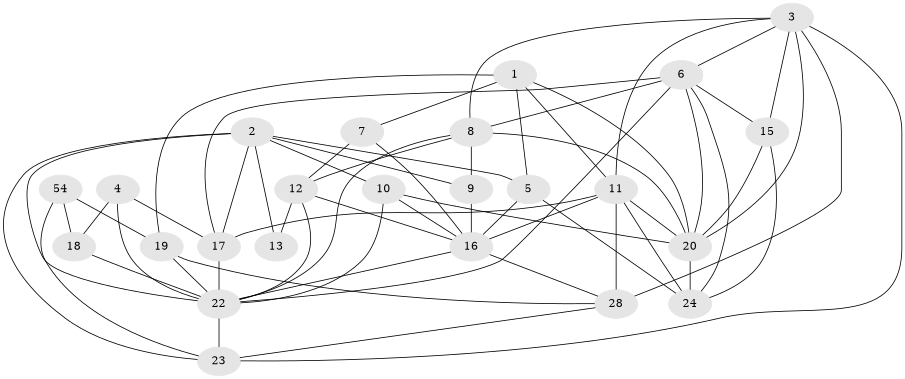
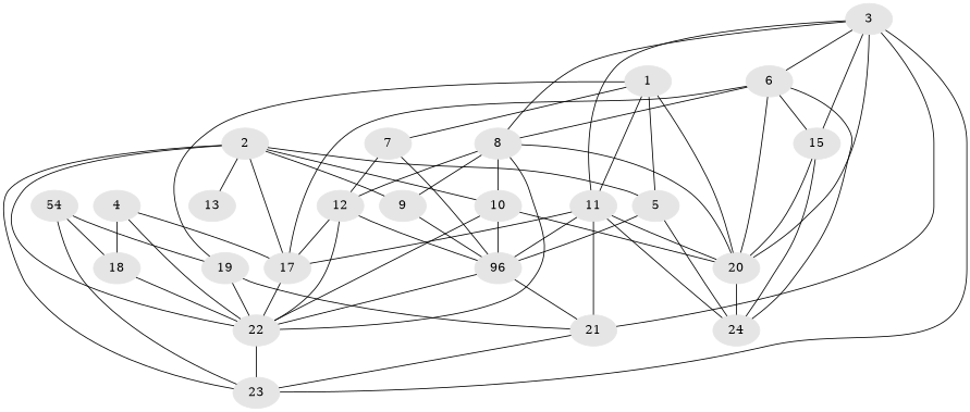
  graph {
    node [color=gray90 style=filled]
    edge [weight=1.0]
    1
    5
    7
    11
    19
    20
-   16
+   16 [label=96]
    24
    12
    17
-   21 [label=28]
+   21
    22
    2
    9
    10
    13
    23
    3
    6
    8
    15
    4
    18
    n24 [label=54]
    1 -- 5 [weight=2.0]
    1 -- 7
    1 -- 11
    1 -- 19
    1 -- 20
    5 -- 16
    5 -- 24
    7 -- 16
    7 -- 12 [weight=2.0]
    11 -- 20
    11 -- 16 [weight=2.0]
    11 -- 24
    11 -- 17
    11 -- 21 [weight=2.0]
    19 -- 21
    19 -- 22 [weight=2.0]
    20 -- 24
    16 -- 21
    16 -- 22
    12 -- 16
    12 -- 22
-   12 -- 13
+   12 -- 17
    17 -- 22 [weight=2.0]
    21 -- 23
    22 -- 23
    2 -- 5
    2 -- 17
    2 -- 22
    2 -- 9
    2 -- 10
    2 -- 13
    2 -- 23
    9 -- 16
    10 -- 20
    10 -- 16
    10 -- 22
    3 -- 11 [weight=2.0]
    3 -- 20
    3 -- 21 [weight=3.0]
    3 -- 23
    3 -- 6
    3 -- 8
    3 -- 15
    6 -- 20
    6 -- 24
    6 -- 17 [weight=2.0]
-   6 -- 22
    6 -- 8
    6 -- 15
    8 -- 20
    8 -- 12 [weight=2.0]
    8 -- 22
    8 -- 9 [weight=2.0]
+   8 -- 10
    15 -- 20
    15 -- 24
    4 -- 17 [weight=2.0]
    4 -- 22 [weight=2.0]
    4 -- 18
    18 -- 22
    n24 -- 19
    n24 -- 23
    n24 -- 18
  }
